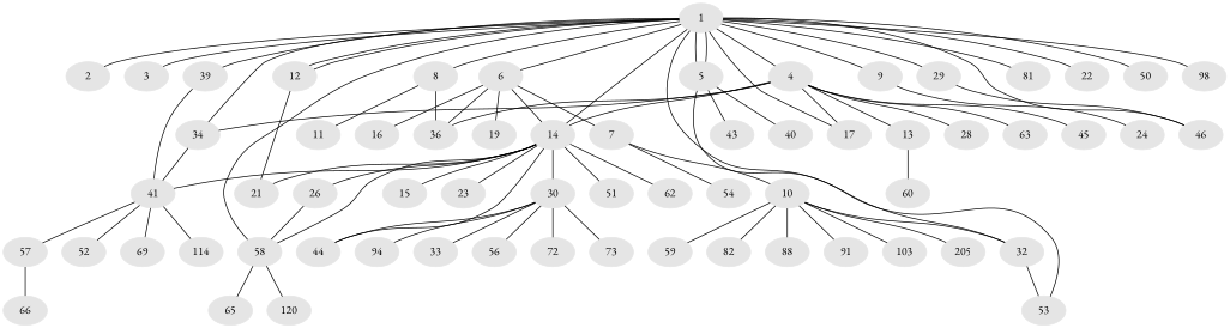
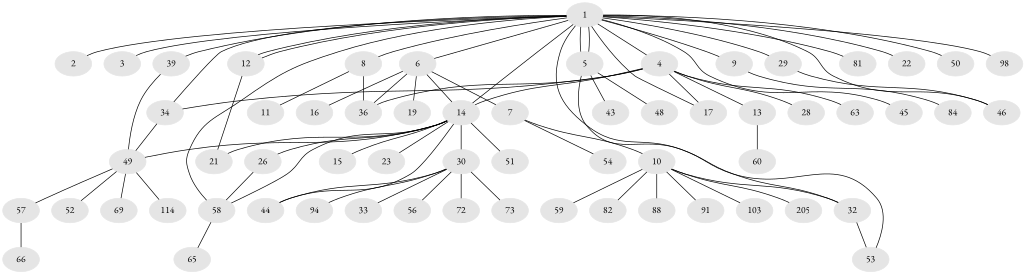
  graph {
    fontname="EB Garamond"
    node [color=gray90 fontname="EB Garamond" style=filled]
    edge [fontname="EB Garamond"]
    1
    2
    3
    4 [super="+68"]
    5 [super="+96+111+20"]
    6 [super="+10+64+75+109+117"]
    8
    9
    12 [super="+77"]
    14 [super="+128+121+93+22+25+61+40"]
    17
    29
    n13 [label=81]
    34 [super="+37+84"]
    39
    n16 [label=22 super="+92"]
    45
    46
    50
    53
    58
    98
    13
    28
    36 [super="+38+41+106+118+122+97+86"]
    63
    32 [super="+79+102"]
    43
-   48 [label=40]
+   48
    7
    16
    19
    11
-   24
+   24 [label=84]
    21 [super="+27"]
    15
    23
    26 [super="+89"]
    30 [super="+47"]
    44 [super="+126"]
-   49 [label=41]
+   49
    51
-   62
    65
-   120 [super="+124+125"]
    60
    n47 [label=10]
    54 [super="+80"]
    59
    82
    88
    91
    103
    n54 [label=205]
    33 [super="+55"]
    56 [super="+101"]
    n57 [label=72]
    73
    94
    52 [super="+67"]
    57
    69
    114
    66
    1 -- 2
    1 -- 3
    1 -- 4
    1 -- 5
    1 -- 5
    1 -- 6
    1 -- 8
    1 -- 9
    1 -- 12
    1 -- 12
    1 -- 14
    1 -- 17
    1 -- 29
    1 -- n13
    1 -- 34 [weight=2]
    1 -- 39
    1 -- n16 [weight=2]
-   4 -- 45
+   1 -- 45
    1 -- 46
    1 -- 50
    1 -- 53
    1 -- 58
    1 -- 98
    4 -- 14
    4 -- 17
    4 -- 34
    4 -- 13
    4 -- 28
    4 -- 36
    4 -- 63
    5 -- 32
    5 -- 43
    5 -- 48
    6 -- 14
    6 -- 36
    6 -- 7
    6 -- 16
    6 -- 19
    8 -- 36
    8 -- 11
    9 -- 24
    12 -- 21
    14 -- 58
    14 -- 21
    14 -- 15
    14 -- 23
    14 -- 26 [weight=2]
    14 -- 30
    14 -- 44
    14 -- 49
    14 -- 51
-   14 -- 62
    29 -- 46
    34 -- 49
    39 -- 49
    58 -- 65
-   58 -- 120
    13 -- 60
    32 -- 53
    7 -- n47
    7 -- 54
    26 -- 58
    30 -- 44
    30 -- 33
    30 -- 56
    30 -- n57
    30 -- 73
    30 -- 94
    49 -- 52
    49 -- 57
    49 -- 69
    49 -- 114
    n47 -- 32
    n47 -- 59
    n47 -- 82
    n47 -- 88
    n47 -- 91
    n47 -- 103
    n47 -- n54
    57 -- 66
  }
